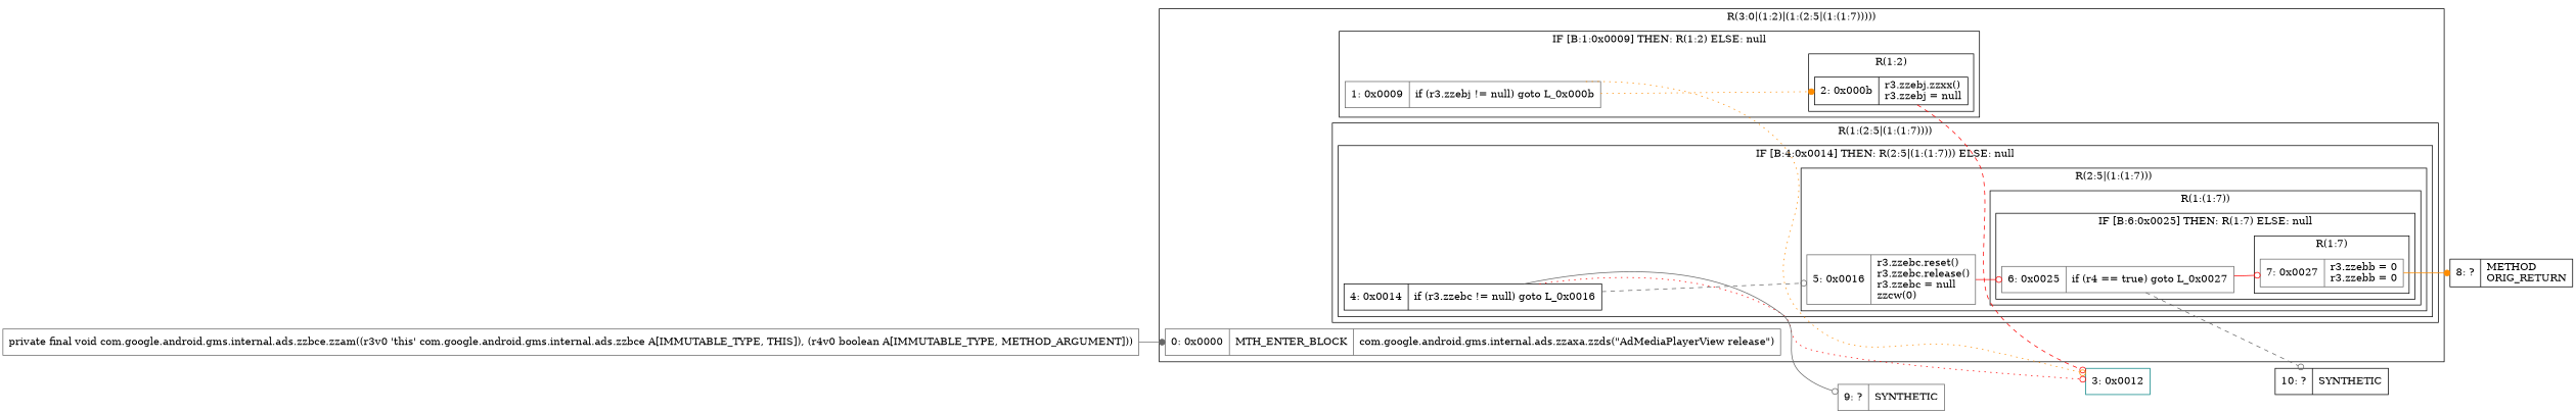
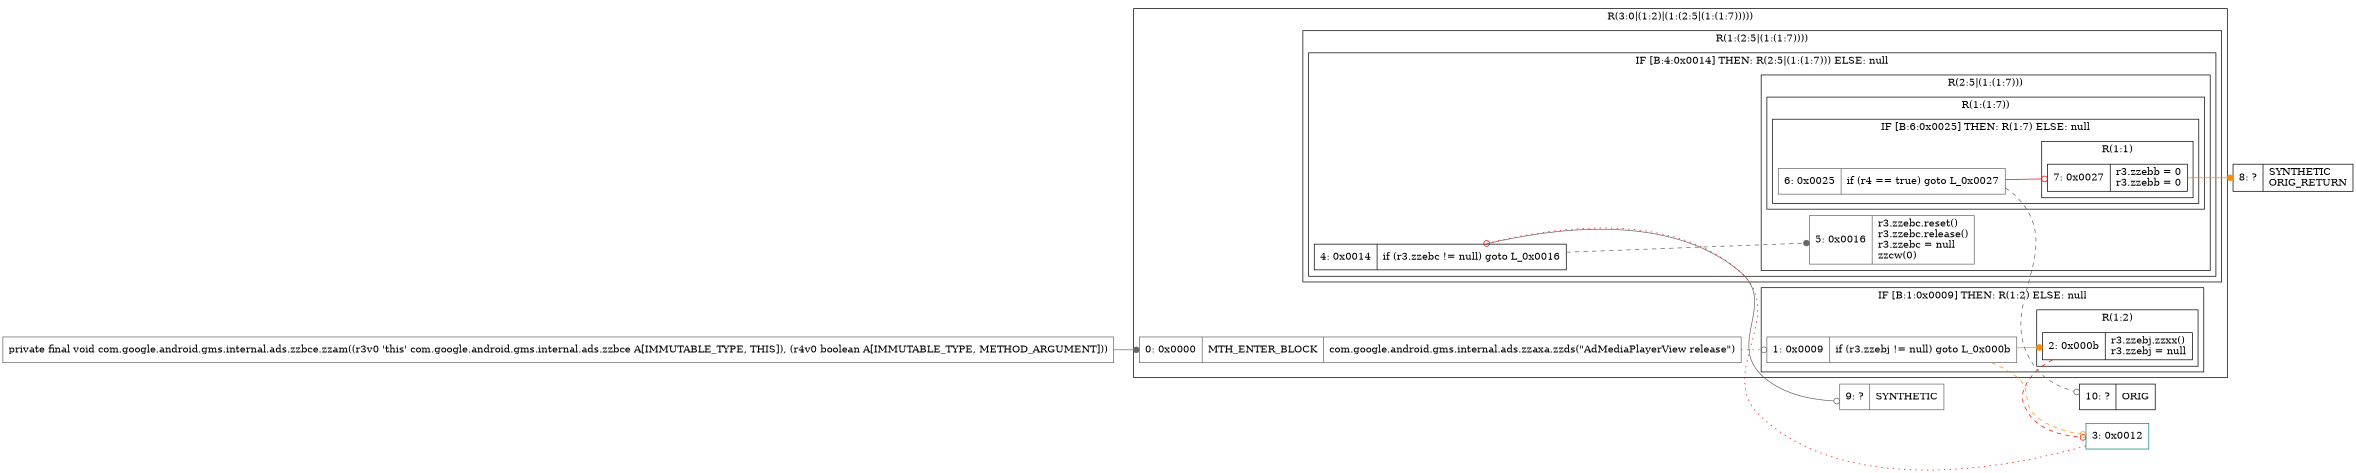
  digraph {
    rankdir=LR
    node [color=gray40 shape=record]
    edge [arrowhead=odot color=gray40 style=solid]
    n1 [color=black label="{2\:\ 0x000b|r3.zzebj.zzxx()\lr3.zzebj = null\l}"]
    n2 [label="{1\:\ 0x0009|if (r3.zzebj != null) goto L_0x000b\l}"]
-   n3 [label="{7\:\ 0x0027|r3.zzebb = 0\lr3.zzebb = 0\l}"]
+   n3 [color=black label="{7\:\ 0x0027|r3.zzebb = 0\lr3.zzebb = 0\l}"]
    n4 [label="{6\:\ 0x0025|if (r4 == true) goto L_0x0027\l}"]
    n5 [label="{5\:\ 0x0016|r3.zzebc.reset()\lr3.zzebc.release()\lr3.zzebc = null\lzzcw(0)\l}"]
    n6 [color=black label="{4\:\ 0x0014|if (r3.zzebc != null) goto L_0x0016\l}"]
    n7 [label="{0\:\ 0x0000|MTH_ENTER_BLOCK\l|com.google.android.gms.internal.ads.zzaxa.zzds(\"AdMediaPlayerView release\")\l}"]
    n8 [color=teal label="{3\:\ 0x0012}"]
-   n9 [color=black label="{8\:\ ?|METHOD\lORIG_RETURN\l}"]
-   n10 [color=black label="{10\:\ ?|SYNTHETIC\l}"]
+   n9 [color=black label="{8\:\ ?|SYNTHETIC\lORIG_RETURN\l}"]
+   n10 [color=black label="{10\:\ ?|ORIG\l}"]
    n11 [label="{9\:\ ?|SYNTHETIC\l}"]
    n12 [label="{private final void com.google.android.gms.internal.ads.zzbce.zzam((r3v0 'this' com.google.android.gms.internal.ads.zzbce A[IMMUTABLE_TYPE, THIS]), (r4v0 boolean A[IMMUTABLE_TYPE, METHOD_ARGUMENT])) }"]
    subgraph cluster_1 {
      label="R(3:0|(1:2)|(1:(2:5|(1:(1:7)))))"
      n7
      subgraph cluster_2 {
        label="IF [B:1:0x0009] THEN: R(1:2) ELSE: null"
        n2
        subgraph cluster_3 {
          label="R(1:2)"
          n1
        }
      }
      subgraph cluster_4 {
        label="R(1:(2:5|(1:(1:7))))"
        subgraph cluster_5 {
          label="IF [B:4:0x0014] THEN: R(2:5|(1:(1:7))) ELSE: null"
          n6
          subgraph cluster_6 {
            label="R(2:5|(1:(1:7)))"
            n5
            subgraph cluster_7 {
              label="R(1:(1:7))"
              subgraph cluster_8 {
                label="IF [B:6:0x0025] THEN: R(1:7) ELSE: null"
                n4
                subgraph cluster_9 {
-                 label="R(1:7)"
+                 label="R(1:1)"
                  n3
                }
              }
            }
          }
        }
      }
    }
    n1 -> n8 [color=red style=dashed]
-   n2 -> n1 [arrowhead=dot color=darkorange style=dotted]
-   n2 -> n8 [color=darkorange style=dotted]
+   n2 -> n1 [arrowhead=dot color=darkorange]
+   n2 -> n8 [color=darkorange style=dashed]
    n3 -> n9 [arrowhead=dot color=darkorange]
    n4 -> n3 [color=red]
    n4 -> n10 [style=dashed]
-   n5 -> n4 [color=red]
-   n6 -> n5 [style=dashed]
+   n6 -> n5 [arrowhead=dot style=dashed]
    n6 -> n11
-   n6 -> n8 [color=red style=dotted]
+   n7 -> n2 [style=dotted]
+   n8 -> n6 [color=red style=dotted]
    n12 -> n7 [arrowhead=dot]
  }
